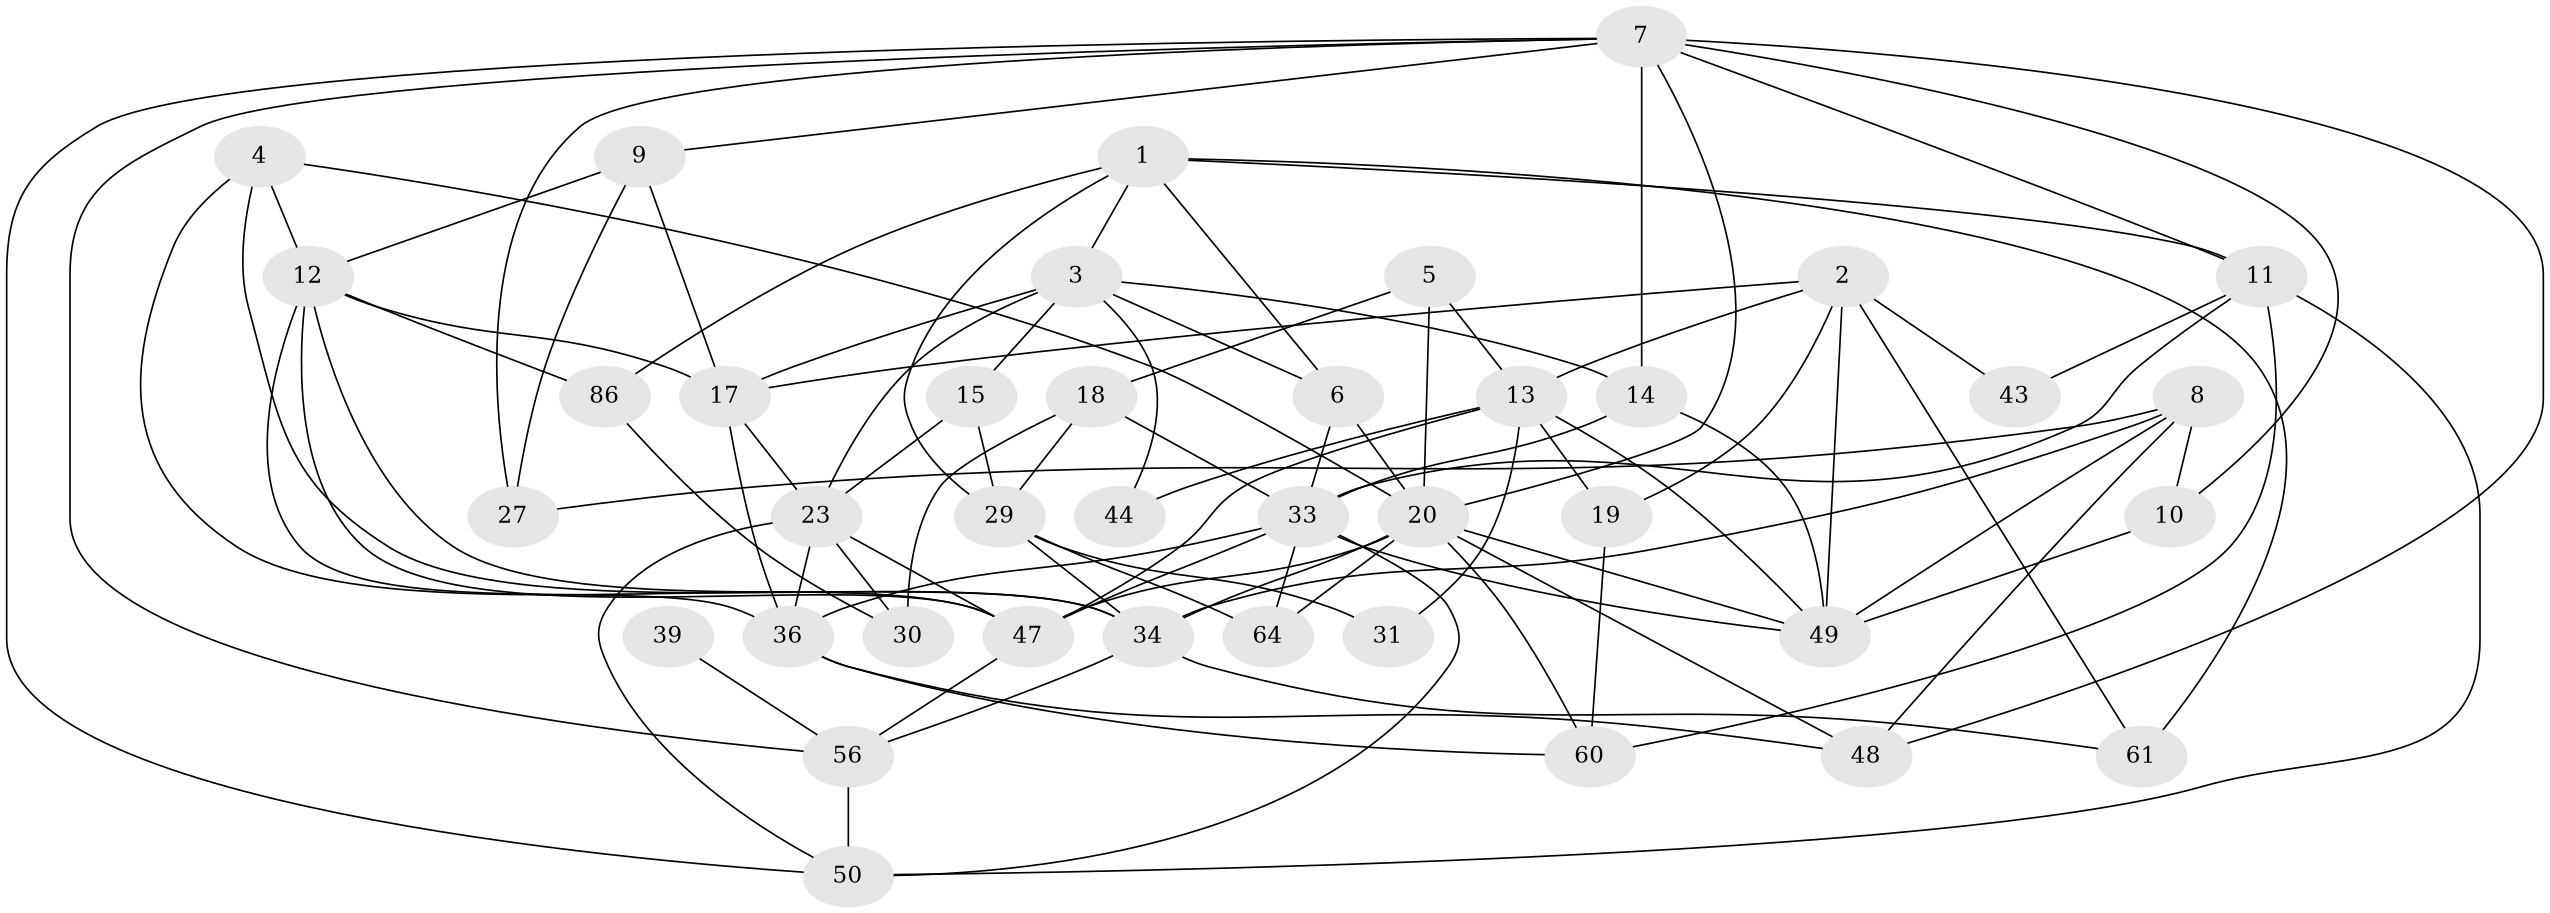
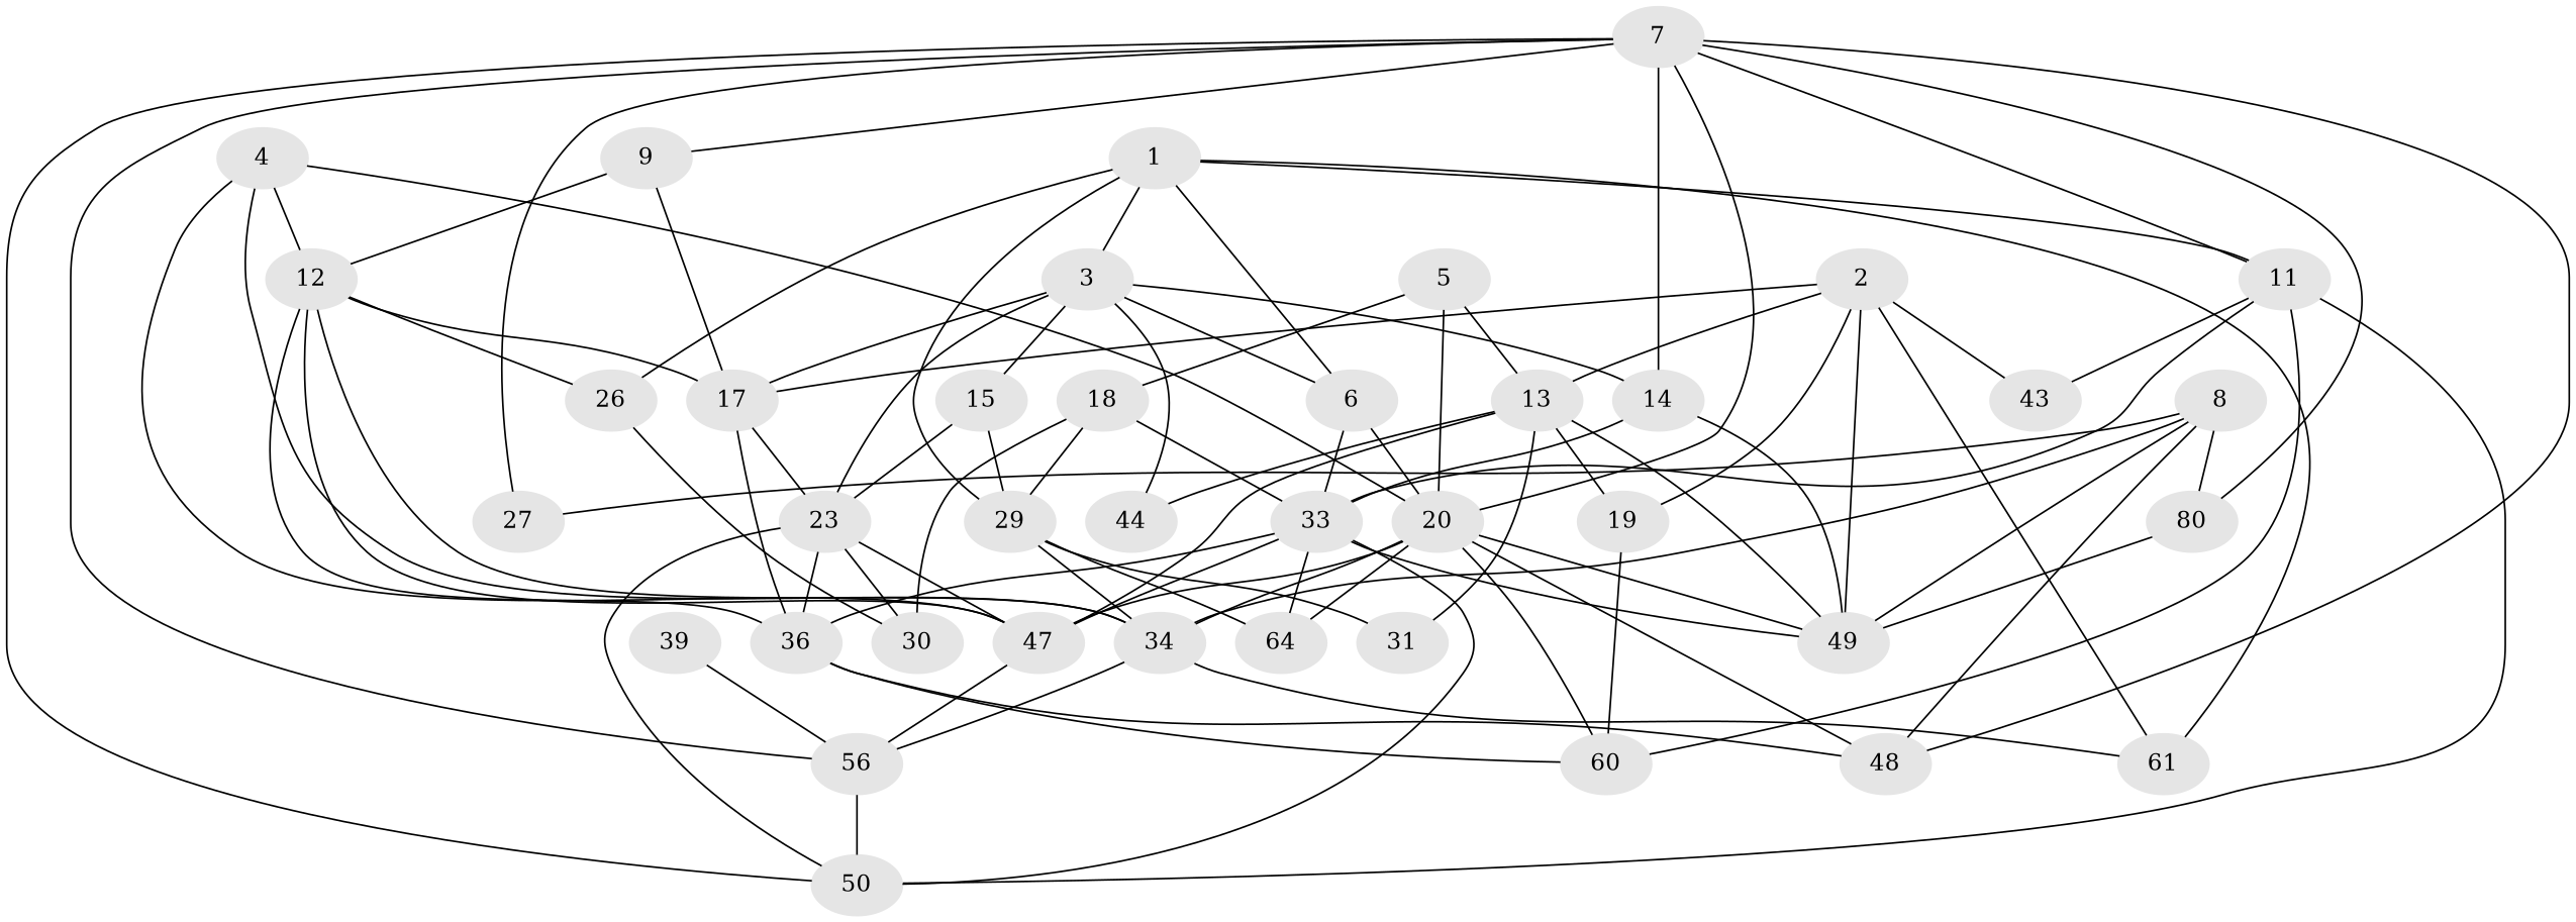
  graph {
    node [color=gray90 style=filled]
    1 [super="+22"]
    3 [super="+32"]
    6 [super="+24"]
    11 [super="+28"]
-   26 [label=86]
+   26
    29 [super="+38"]
    61
    17 [super="+51"]
    14 [super="+54"]
    15
    23 [super="+25"]
    44
    20 [super="+66"]
    33 [super="+45"]
    43
    50
    60
    30 [super="+35"]
    34 [super="+57"]
    31 [super="+62"]
    64
    2 [super="+42"]
    13 [super="+47"]
    19
    49 [super="+55"]
    n26 [label=47 super="+52"]
    36 [super="+59"]
    4 [super="+21"]
    12 [super="+37"]
    48
    n31 [label=56 super="+63"]
    5 [super="+53"]
    18
    7 [super="+56"]
    9 [super="+58"]
-   10 [super="+16"]
+   10 [super="+16" label=80]
    27
    8 [super="+41"]
    39
    1 -- 3
    1 -- 6
    1 -- 11
    1 -- 26
    1 -- 29
    1 -- 61
    3 -- 6
    3 -- 17
    3 -- 14
    3 -- 15
    3 -- 23 [weight=2]
    3 -- 44
    6 -- 20
    6 -- 33
    11 -- 33
    11 -- 43
    11 -- 50
    11 -- 60
    26 -- 30
    29 -- 34
    29 -- 31 [weight=2]
    29 -- 64
    17 -- 23
    17 -- 36
    14 -- 33
    14 -- 49
    15 -- 29
    15 -- 23
    23 -- 50
    23 -- 30
    23 -- n26
    23 -- 36
    20 -- 60
    20 -- 34
    20 -- 64
    20 -- 49
    20 -- n26
    20 -- 48
    33 -- 50
    33 -- 64
    33 -- 49
    33 -- n26
    33 -- 36
    34 -- 61
    34 -- n31
    2 -- 61
    2 -- 17
    2 -- 43
    2 -- 13
    2 -- 19
    2 -- 49
    13 -- 44
    13 -- 31
    13 -- 19 [weight=2]
    13 -- 49
    13 -- n26
    19 -- 60
    n26 -- n31
    36 -- 60
    36 -- 48
    4 -- 20
    4 -- 34
    4 -- n26
    4 -- 12
    12 -- 26
    12 -- 17
    12 -- 34
    12 -- n26
    12 -- 36
    n31 -- 50
    5 -- 20
    5 -- 13
    5 -- 18
    18 -- 29
    18 -- 33
    18 -- 30
    7 -- 11
    7 -- 14
    7 -- 20
    7 -- 50
    7 -- 48
    7 -- n31
    7 -- 9
    7 -- 10
    7 -- 27
    9 -- 17
    9 -- 12
-   9 -- 27
    10 -- 49
    8 -- 34 [weight=2]
    8 -- 49
    8 -- 48
    8 -- 10
    8 -- 27
    39 -- n31
  }
